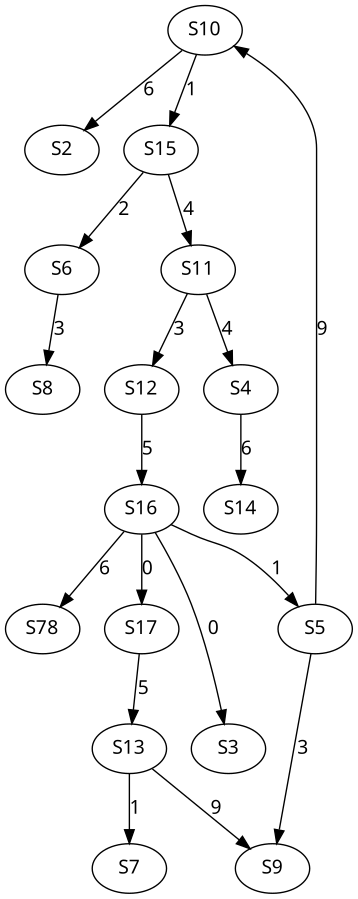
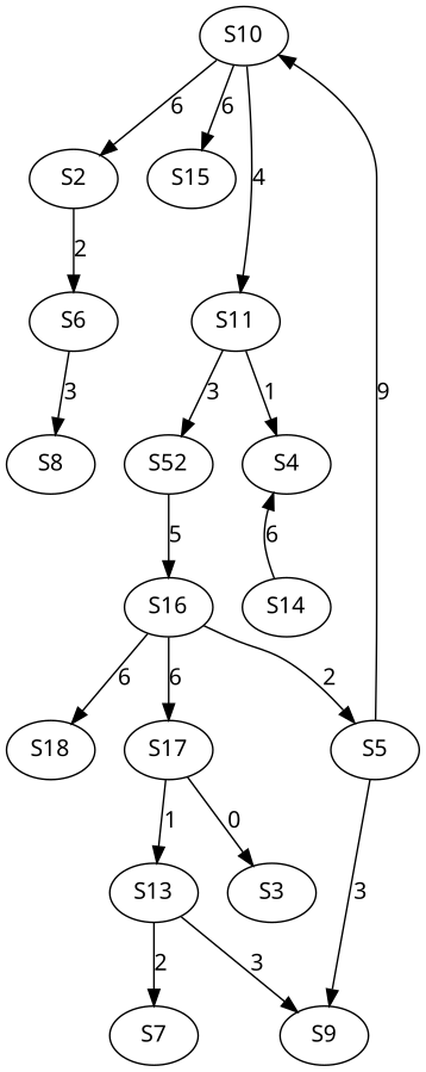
  strict digraph {
    fontname="Noto Sans"
    node [fontname="Noto Sans"]
    edge [fontname="Noto Sans"]
    S10
    S2
    S15
    S6
    S11
    S8
    S17
    S3
    S13
    S7
    S9
    S4
-   S12
+   S12 [label=S52]
    S14
    S16
    S5
-   S18 [label=S78]
+   S18
    S10 -> S2 [label=6]
-   S10 -> S15 [label=1]
-   S15 -> S6 [label=2]
-   S15 -> S11 [label=4]
+   S10 -> S15 [label=6]
+   S2 -> S6 [label=2]
+   S10 -> S11 [label=4]
    S6 -> S8 [label=3]
-   S11 -> S4 [label=4]
+   S11 -> S4 [label=1]
    S11 -> S12 [label=3]
-   S16 -> S3 [label=0]
-   S17 -> S13 [label=5]
-   S13 -> S7 [label=1]
-   S13 -> S9 [label=9]
-   S4 -> S14 [label=6]
+   S17 -> S3 [label=0]
+   S17 -> S13 [label=1]
+   S13 -> S7 [label=2]
+   S13 -> S9 [label=3]
+   S14 -> S4 [label=6]
    S12 -> S16 [label=5]
-   S16 -> S17 [label=0]
-   S16 -> S5 [label=1]
+   S16 -> S17 [label=6]
+   S16 -> S5 [label=2]
    S16 -> S18 [label=6]
    S5 -> S10 [label=9]
    S5 -> S9 [label=3]
  }
